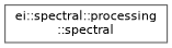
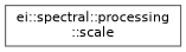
  digraph {
    rankdir=LR
    fontname="DejaVu Sans"
-   n1 [color=grey40 fillcolor=white fontname="DejaVu Sans" fontsize=10 height=0.2 label="ei::spectral::processing\l::spectral" shape=box style=filled width=0.4]
+   n1 [color=grey40 fillcolor=white fontname="DejaVu Sans" fontsize=10 height=0.2 label="ei::spectral::processing\l::scale" shape=box style=filled width=0.4]
  }
